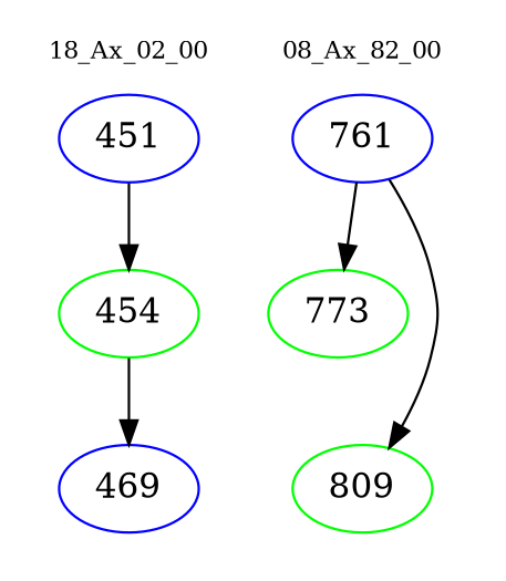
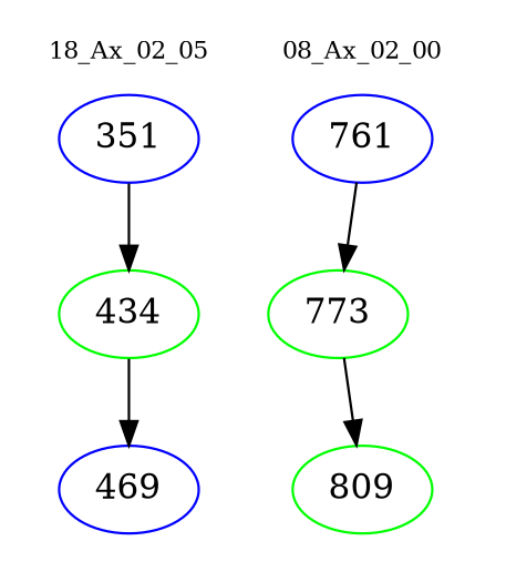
  digraph {
    node [color=blue]
    edge [color=black]
-   n1 [label=451]
+   n1 [label=351]
    n2 [label=469]
-   n3 [color=green label=454]
+   n3 [color=green label=434]
    n4 [label=761]
    n5 [color=green label=773]
    n6 [color=green label=809]
    subgraph cluster_1 {
      color=white
      fontsize=10
-     label="18_Ax_02_00"
+     label="18_Ax_02_05"
      n1
      n2
      n3
    }
    subgraph cluster_2 {
      color=white
      fontsize=10
-     label="08_Ax_82_00"
+     label="08_Ax_02_00"
      n4
      n5
      n6
    }
    n1 -> n3
    n3 -> n2
    n4 -> n5
-   n4 -> n6
+   n5 -> n6
  }
